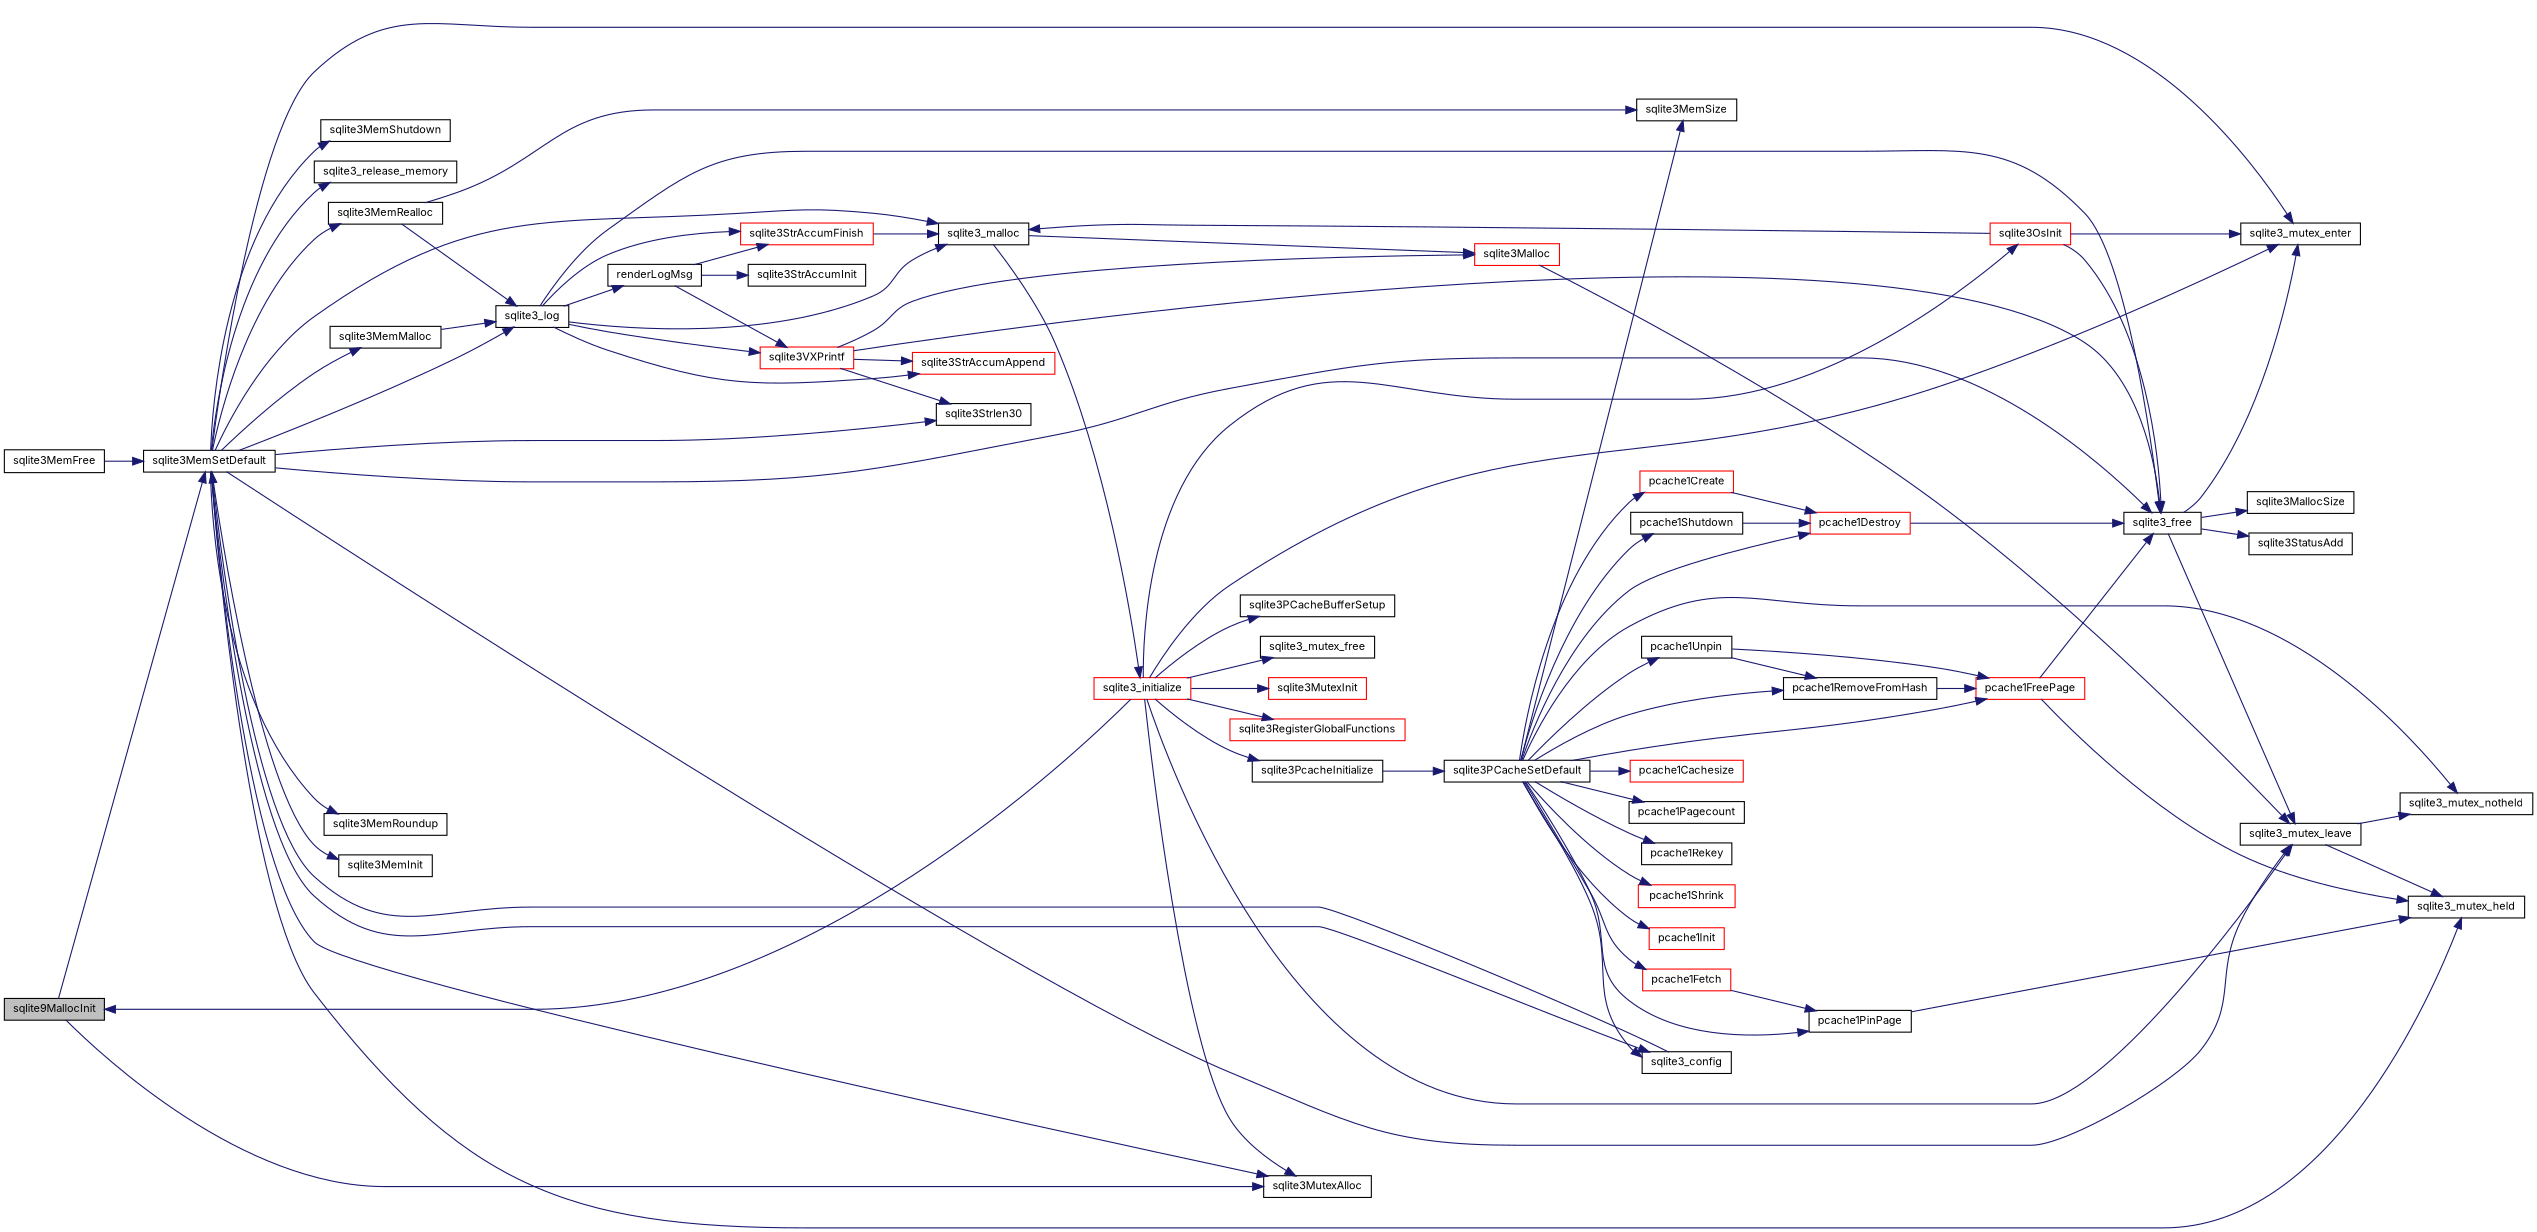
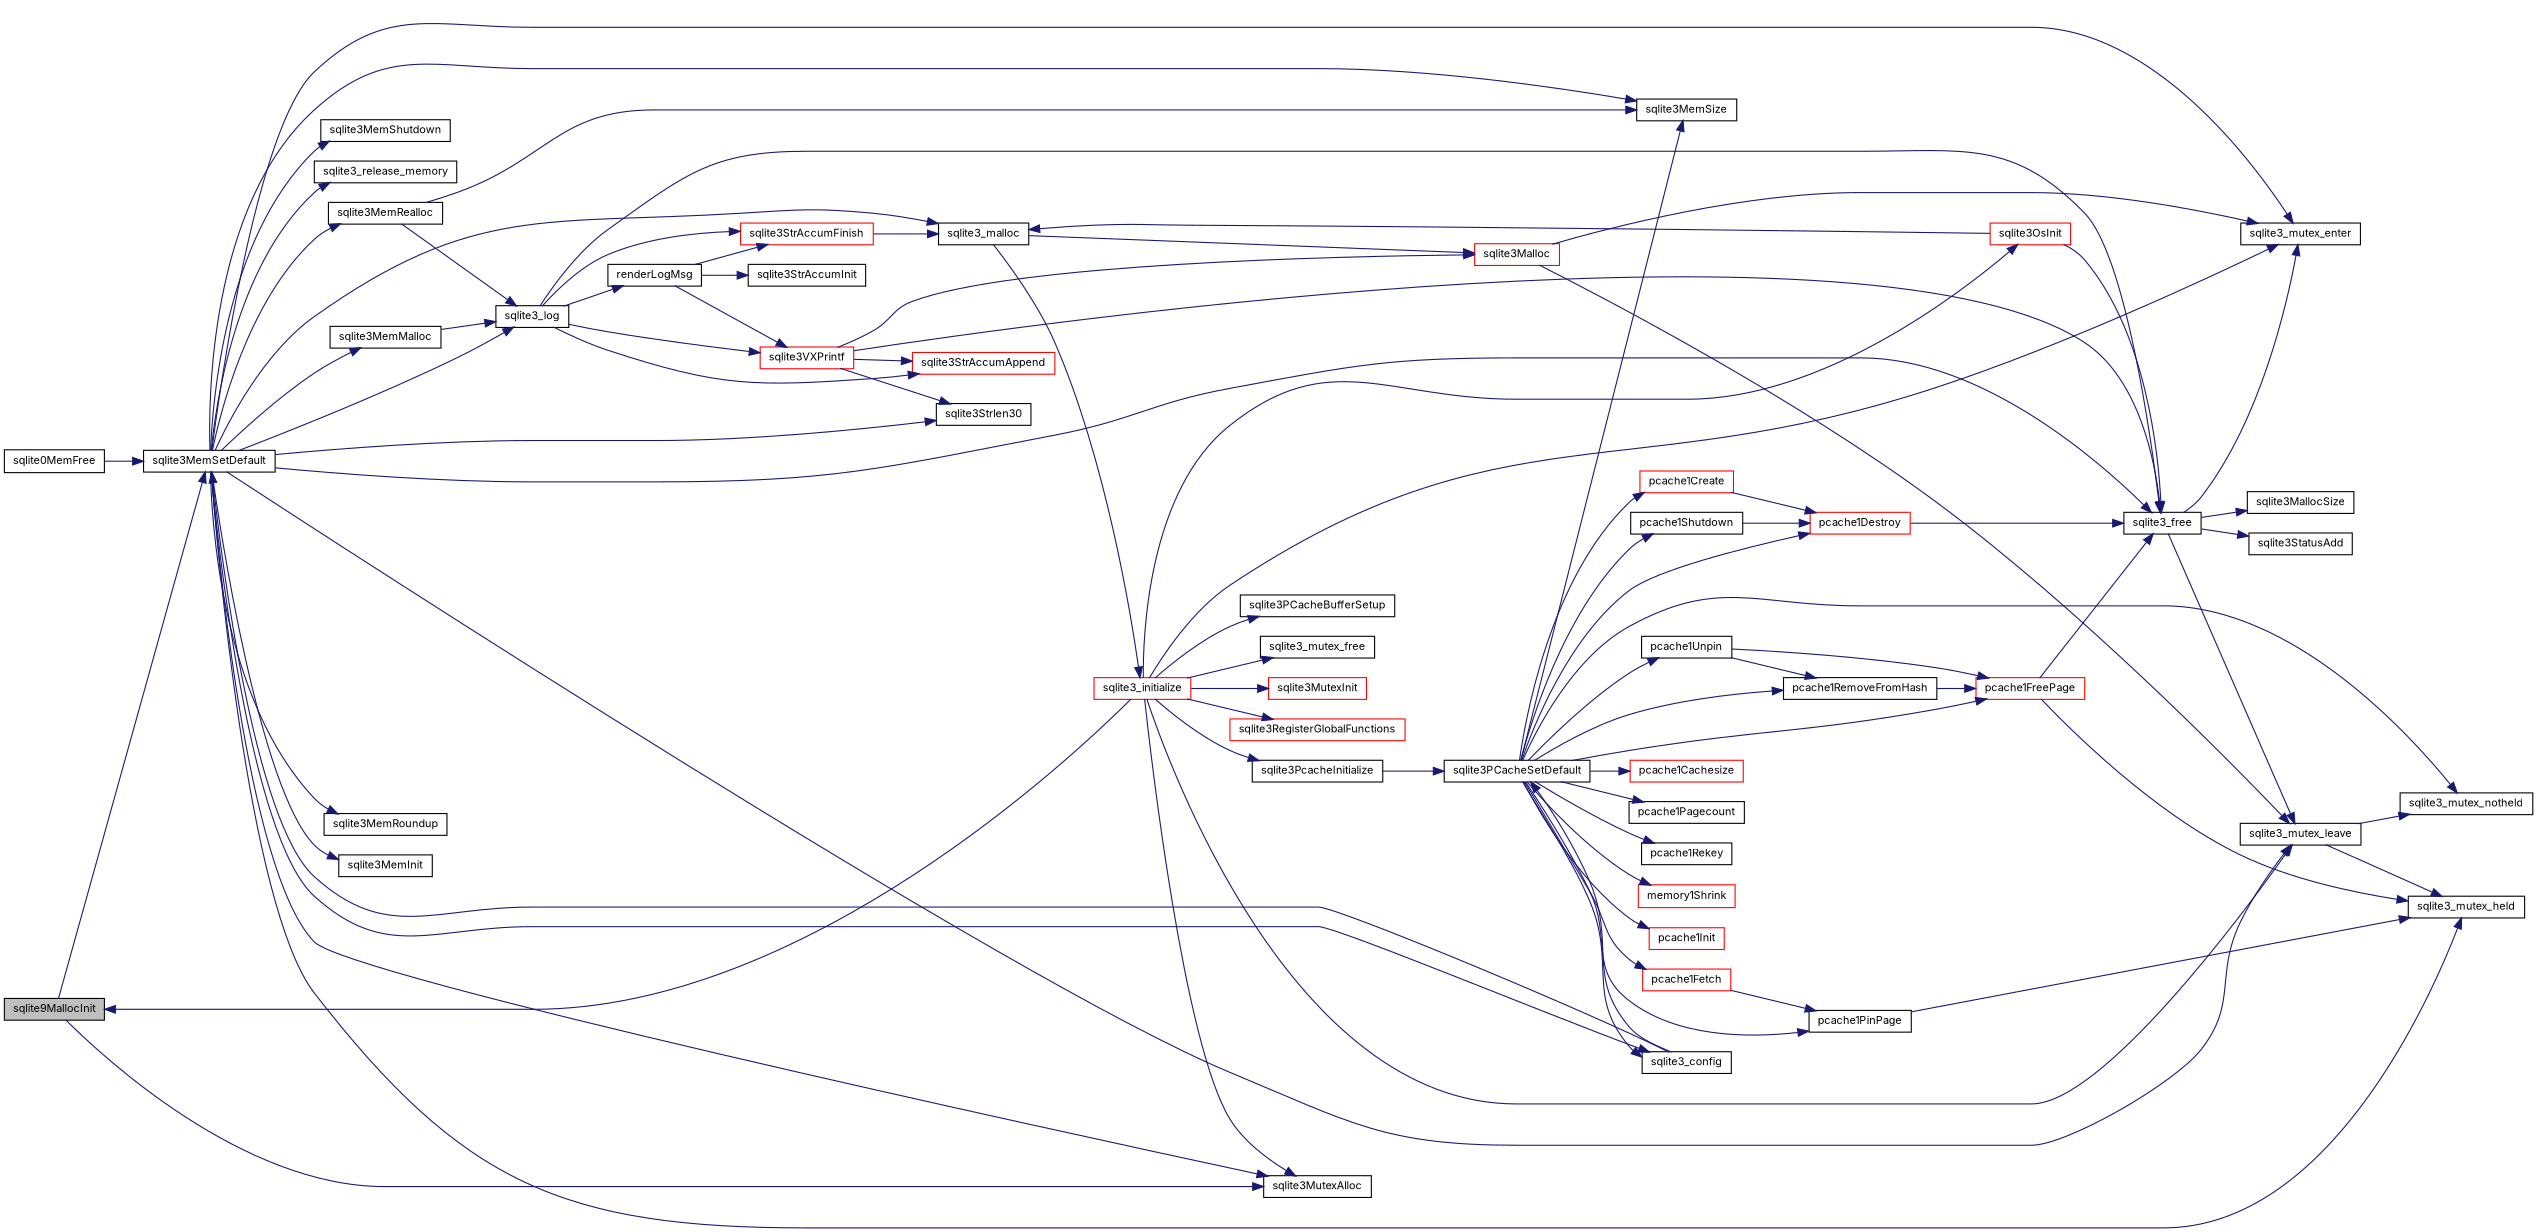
  digraph {
    fontname=Inter
    rankdir=LR
    node [color=black fillcolor=white fontname=Inter fontsize=10 shape=record style=filled]
    edge [color=midnightblue fontname=Inter fontsize=10 labelfontname=FreeSans labelfontsize=10 style=solid]
    n1 [fillcolor=grey75 fontcolor=black height=0.2 label=sqlite9MallocInit width=0.4]
    n2 [height=0.2 label=sqlite3MemSetDefault width=0.4]
    n3 [height=0.2 label=sqlite3MutexAlloc width=0.4]
    n4 [height=0.2 label=sqlite3MemMalloc width=0.4]
    n5 [height=0.2 label=sqlite3_log width=0.4]
    n6 [height=0.2 label=sqlite3_mutex_enter width=0.4]
    n7 [height=0.2 label=sqlite3_mutex_leave width=0.4]
    n8 [height=0.2 label=sqlite3_mutex_held width=0.4]
    n9 [height=0.2 label=sqlite3Strlen30 width=0.4]
    n10 [height=0.2 label=sqlite3_free width=0.4]
    n11 [height=0.2 label=sqlite3_malloc width=0.4]
    n12 [height=0.2 label=sqlite3_config width=0.4]
    n13 [height=0.2 label=sqlite3MemSize width=0.4]
    n14 [height=0.2 label=sqlite3MemRealloc width=0.4]
    n15 [height=0.2 label=sqlite3MemRoundup width=0.4]
    n16 [height=0.2 label=sqlite3MemInit width=0.4]
    n17 [height=0.2 label=sqlite3MemShutdown width=0.4]
    n18 [height=0.2 label=sqlite3_release_memory width=0.4]
    n19 [height=0.2 label=renderLogMsg width=0.4]
    n20 [color=red height=0.2 label=sqlite3VXPrintf width=0.4]
    n21 [color=red height=0.2 label=sqlite3StrAccumAppend width=0.4]
    n22 [color=red height=0.2 label=sqlite3StrAccumFinish width=0.4]
    n23 [height=0.2 label=sqlite3_mutex_notheld width=0.4]
    n24 [height=0.2 label=sqlite3StatusAdd width=0.4]
    n25 [height=0.2 label=sqlite3MallocSize width=0.4]
    n26 [color=red height=0.2 label=sqlite3Malloc width=0.4]
    n27 [color=red height=0.2 label=sqlite3_initialize width=0.4]
    n28 [height=0.2 label=sqlite3PCacheSetDefault width=0.4]
-   n29 [height=0.2 label=sqlite3MemFree width=0.4]
+   n29 [height=0.2 label=sqlite0MemFree width=0.4]
    n30 [height=0.2 label=sqlite3StrAccumInit width=0.4]
    n31 [color=red height=0.2 label=sqlite3MutexInit width=0.4]
    n32 [color=red height=0.2 label=sqlite3RegisterGlobalFunctions width=0.4]
    n33 [height=0.2 label=sqlite3PcacheInitialize width=0.4]
    n34 [color=red height=0.2 label=sqlite3OsInit width=0.4]
    n35 [height=0.2 label=sqlite3PCacheBufferSetup width=0.4]
    n36 [height=0.2 label=sqlite3_mutex_free width=0.4]
    n37 [color=red height=0.2 label=pcache1Init width=0.4]
    n38 [height=0.2 label=pcache1Shutdown width=0.4]
    n39 [color=red height=0.2 label=pcache1Destroy width=0.4]
    n40 [color=red height=0.2 label=pcache1Create width=0.4]
    n41 [color=red height=0.2 label=pcache1Cachesize width=0.4]
    n42 [height=0.2 label=pcache1Pagecount width=0.4]
    n43 [color=red height=0.2 label=pcache1Fetch width=0.4]
    n44 [height=0.2 label=pcache1PinPage width=0.4]
    n45 [height=0.2 label=pcache1Unpin width=0.4]
    n46 [height=0.2 label=pcache1RemoveFromHash width=0.4]
    n47 [color=red height=0.2 label=pcache1FreePage width=0.4]
    n48 [height=0.2 label=pcache1Rekey width=0.4]
-   n49 [color=red height=0.2 label=pcache1Shrink width=0.4]
+   n49 [color=red height=0.2 label=memory1Shrink width=0.4]
    n1 -> n2
    n1 -> n3
    n2 -> n3
    n2 -> n4
    n2 -> n5
    n2 -> n6
    n2 -> n7
    n2 -> n8
    n2 -> n9
    n2 -> n10
    n2 -> n11
    n2 -> n12
+   n2 -> n13
    n2 -> n14
    n2 -> n15
    n2 -> n16
    n2 -> n17
    n2 -> n18
    n4 -> n5
    n5 -> n10
-   n5 -> n11
    n5 -> n19
    n5 -> n20
    n5 -> n21
    n5 -> n22
    n7 -> n8
    n7 -> n23
    n10 -> n6
    n10 -> n7
    n10 -> n24
    n10 -> n25
    n11 -> n26
    n11 -> n27
    n12 -> n2
+   n12 -> n28
    n14 -> n5
    n14 -> n13
    n19 -> n20
    n19 -> n22
    n19 -> n30
    n20 -> n9
    n20 -> n10
    n20 -> n21
    n20 -> n26
    n22 -> n11
-   n34 -> n6
+   n26 -> n6
    n26 -> n7
    n27 -> n1
    n27 -> n3
    n27 -> n6
    n27 -> n7
    n27 -> n31
    n27 -> n32
    n27 -> n33
    n27 -> n34
    n27 -> n35
    n27 -> n36
    n28 -> n12
    n28 -> n13
    n28 -> n23
    n28 -> n37
    n28 -> n38
    n28 -> n39
    n28 -> n40
    n28 -> n41
    n28 -> n42
    n28 -> n43
    n28 -> n44
    n28 -> n45
    n28 -> n46
    n28 -> n47
    n28 -> n48
    n28 -> n49
    n29 -> n2
    n33 -> n28
    n34 -> n10
    n34 -> n11
    n38 -> n39
    n39 -> n10
    n40 -> n39
    n43 -> n44
    n44 -> n8
    n45 -> n46
    n45 -> n47
    n46 -> n47
    n47 -> n8
    n47 -> n10
  }
